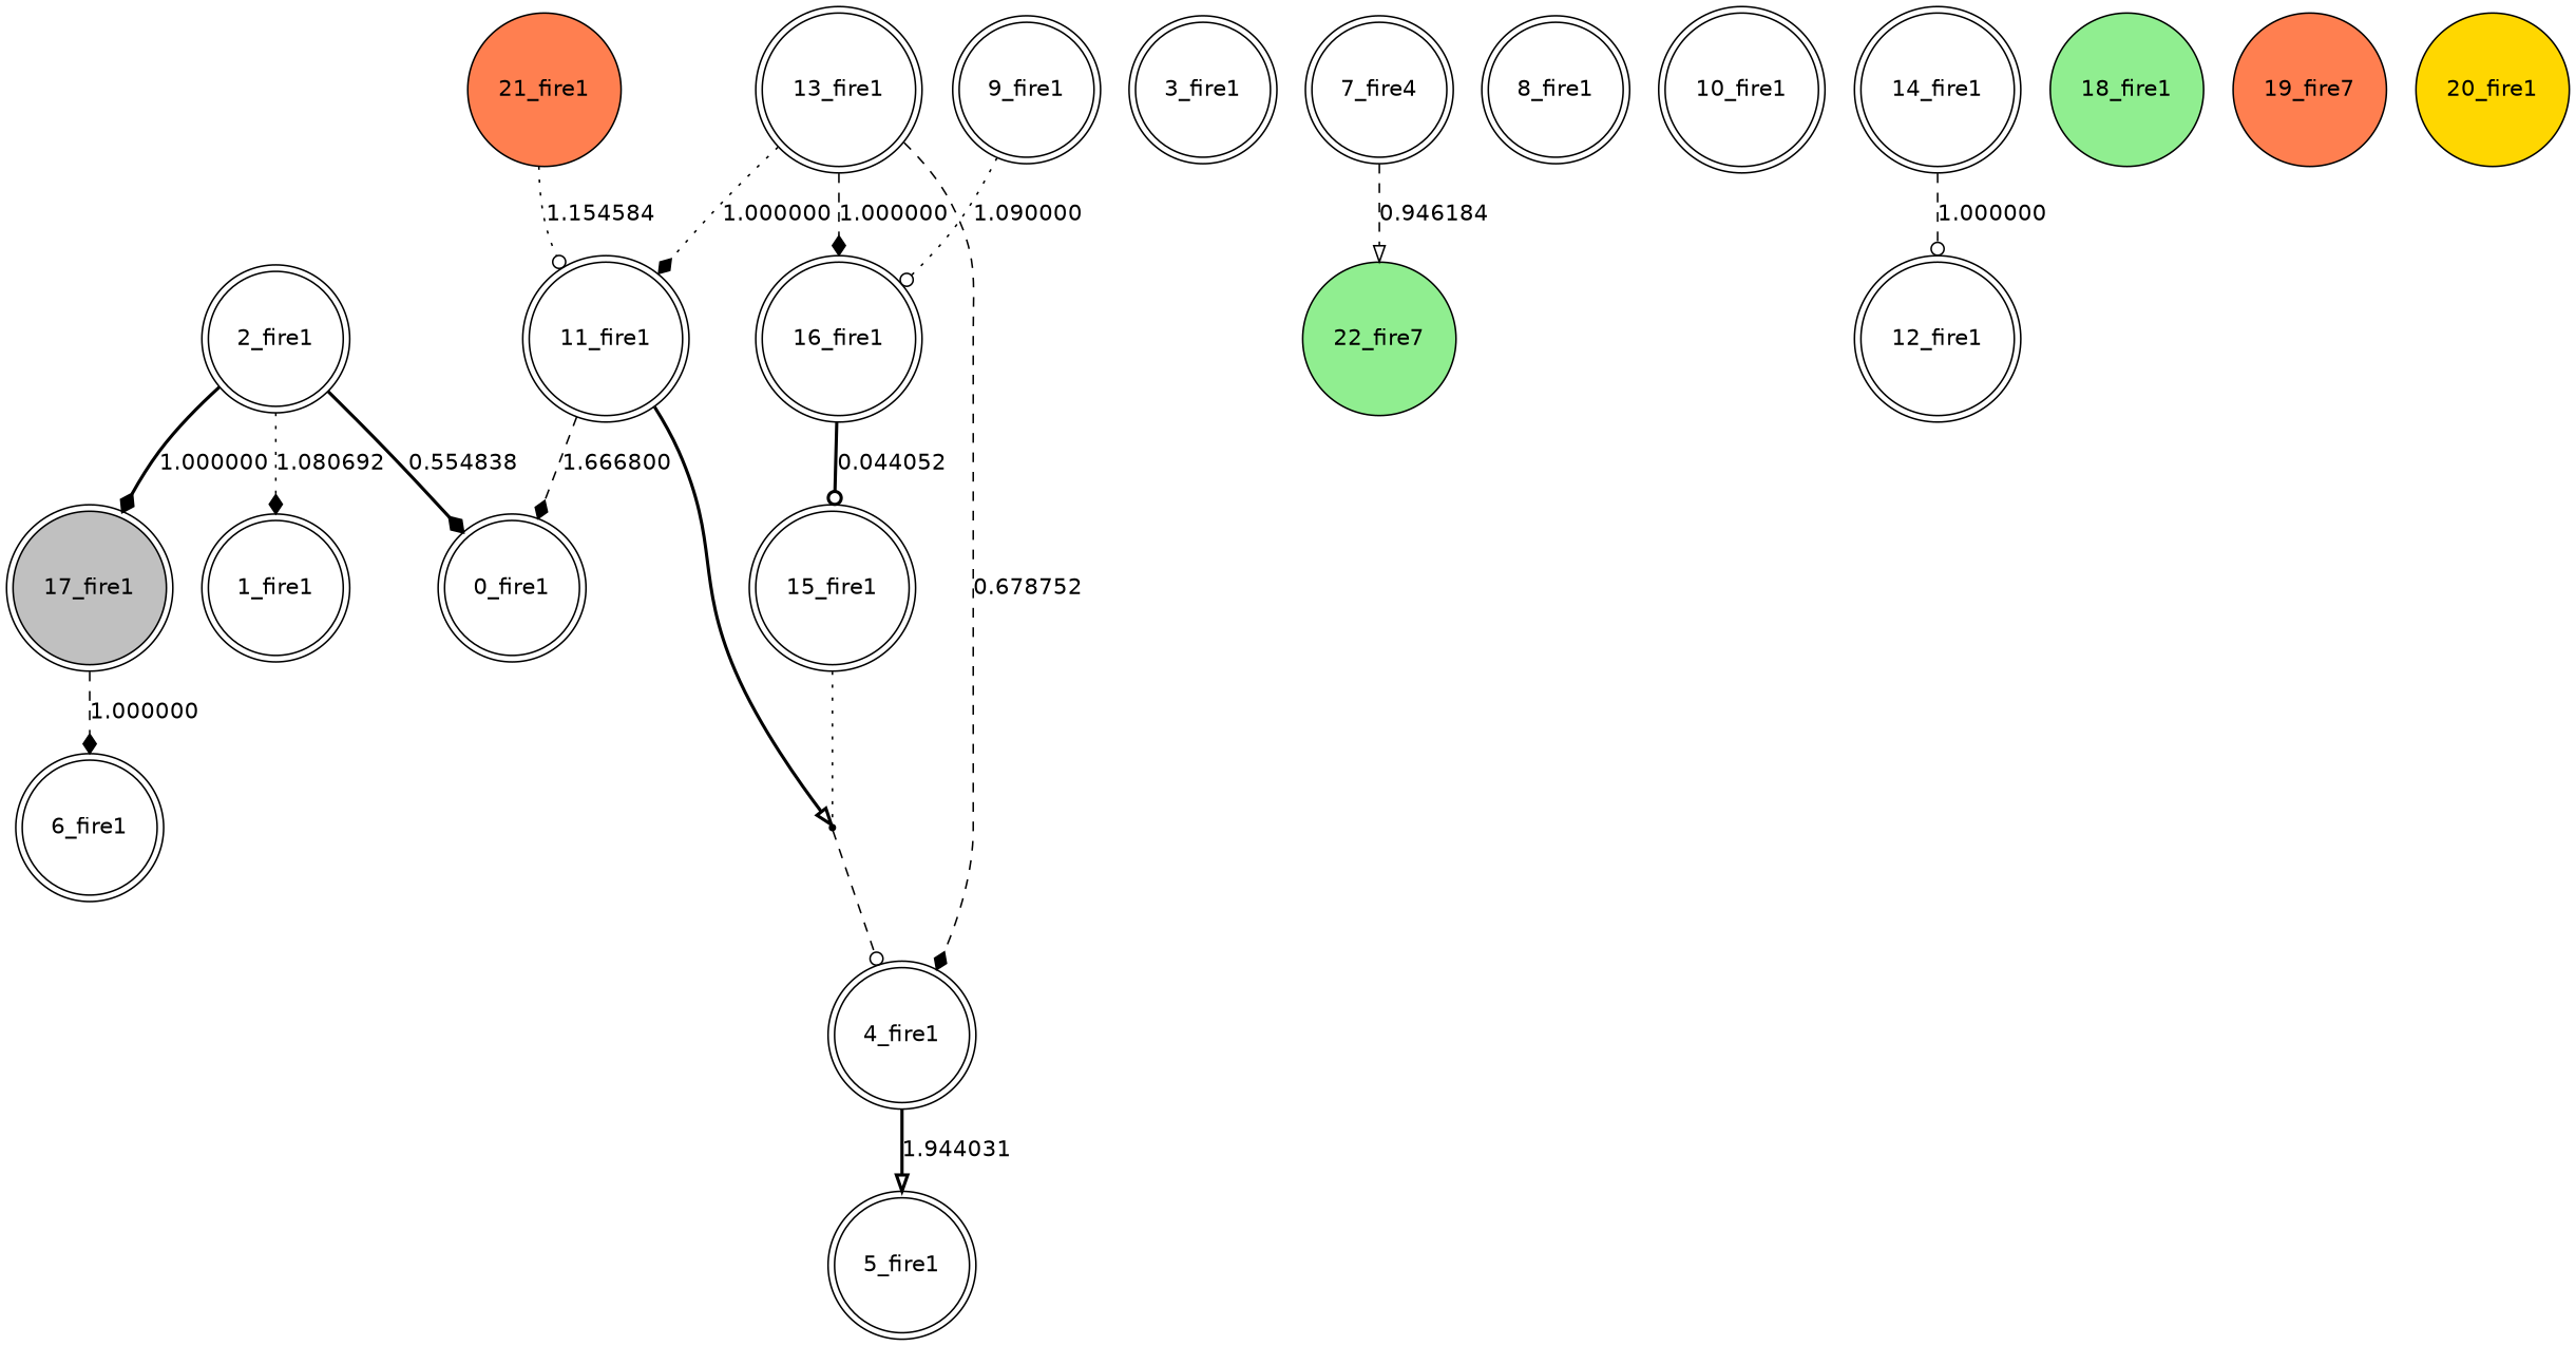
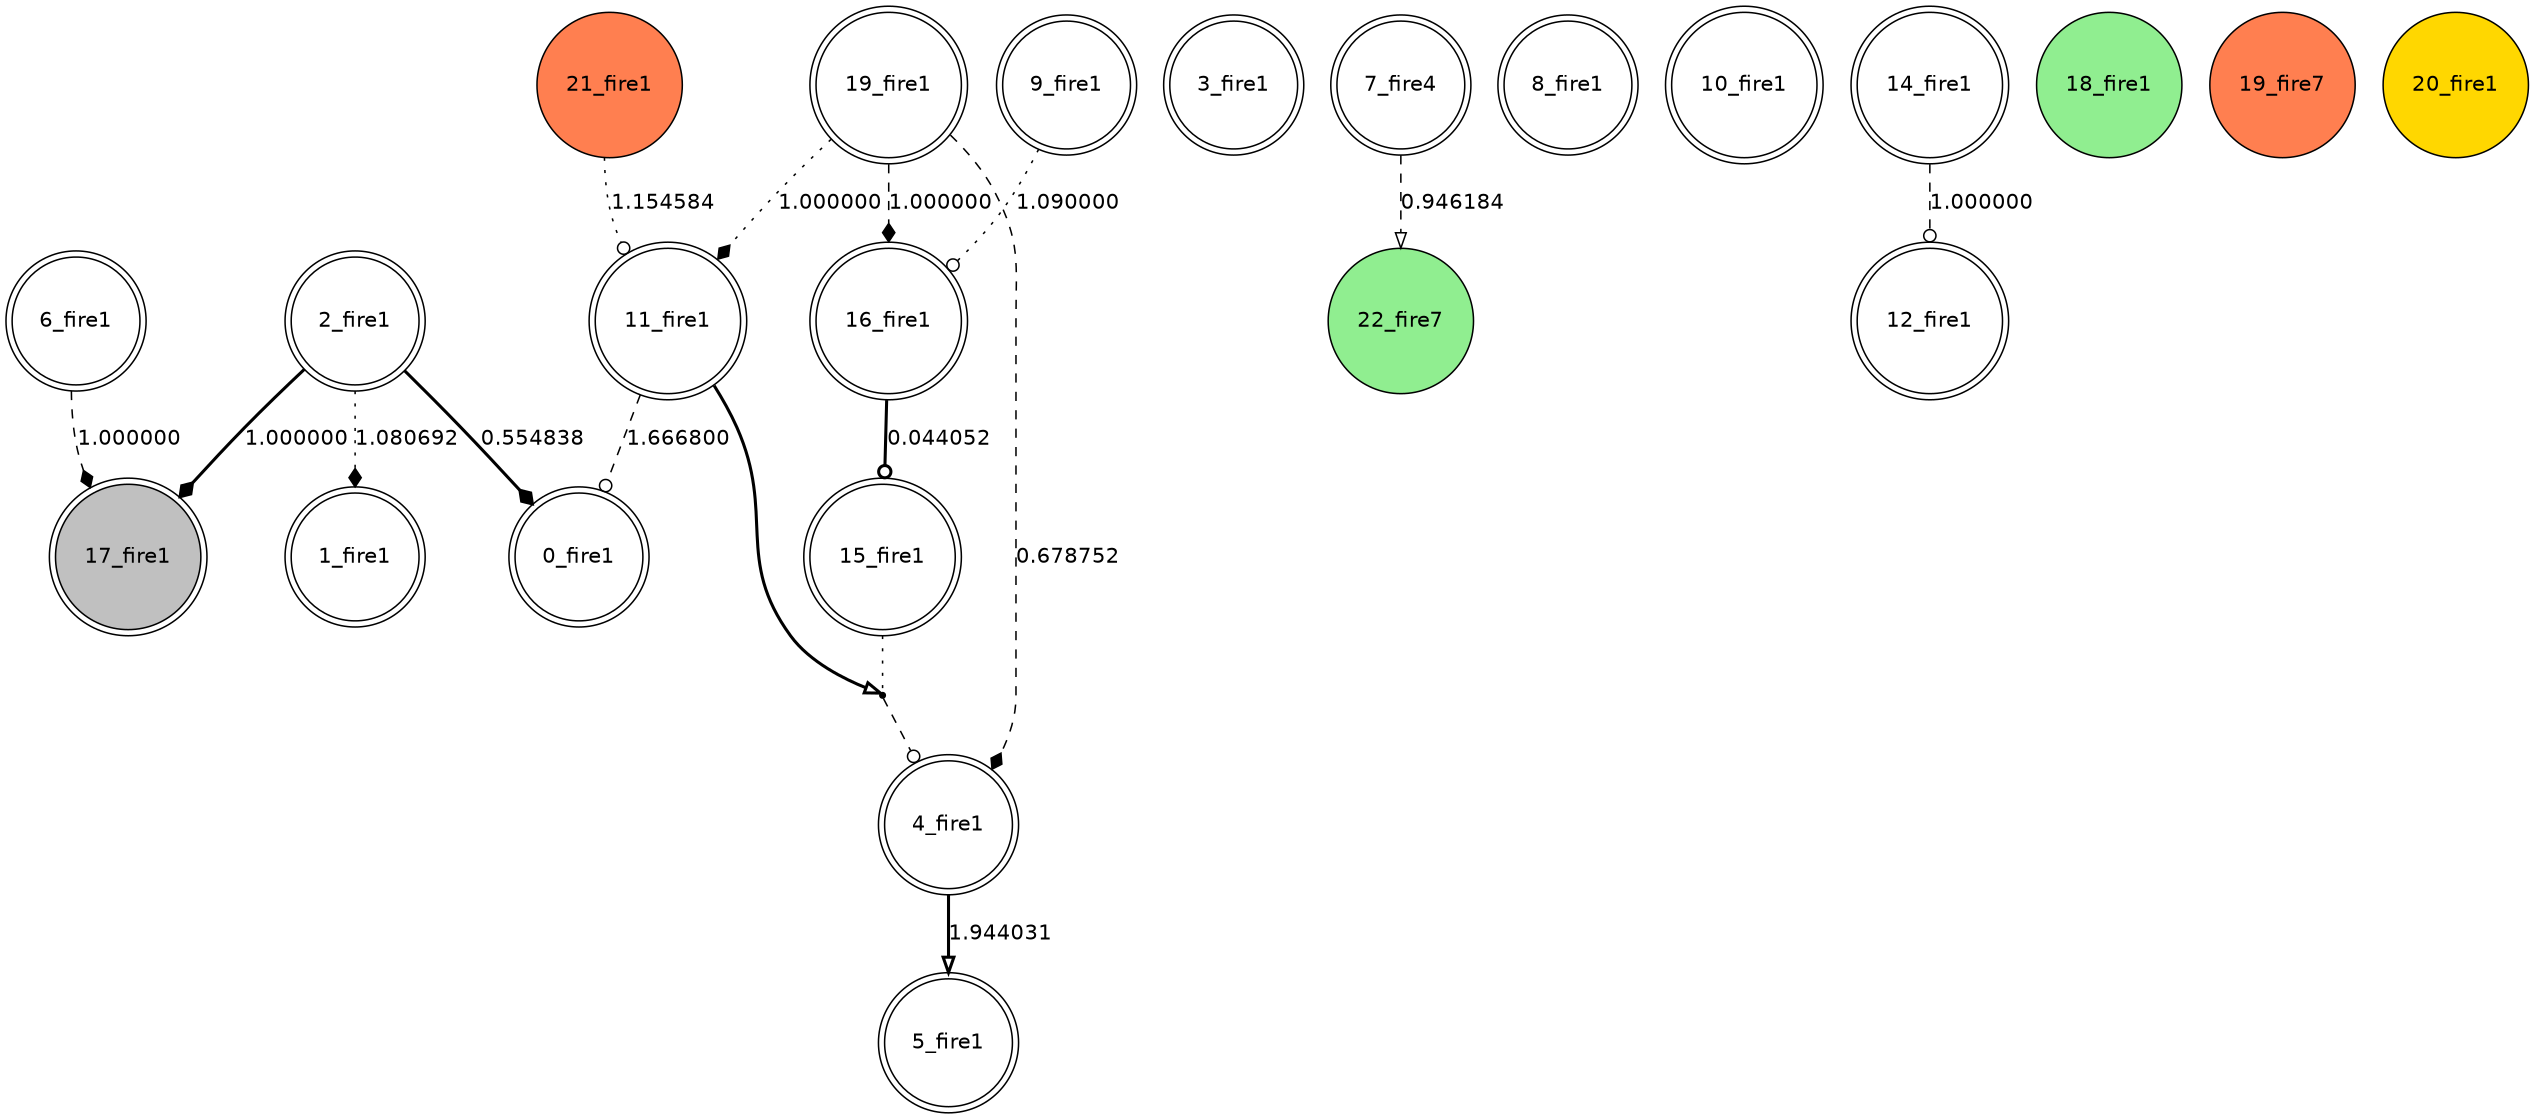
  digraph {
    fontname="DejaVu Sans"
    node [fontname="DejaVu Sans" shape=doublecircle]
    edge [arrowhead=diamond fontname="DejaVu Sans" style=dashed]
    n1 [label="0_fire1"]
    n2 [label="1_fire1"]
    n3 [label="2_fire1"]
    n4 [fillcolor=gray label="17_fire1" style=filled]
    n5 [label="3_fire1"]
    n6 [label="4_fire1"]
    n7 [label="5_fire1"]
    n8 [label="6_fire1"]
    n9 [label="7_fire4"]
    n10 [fillcolor=lightgreen label="22_fire7" shape=circle style=filled]
    n11 [label="8_fire1"]
    n12 [label="9_fire1"]
    n13 [label="16_fire1"]
    n14 [label="15_fire1"]
    n15 [label="10_fire1"]
    n16 [label="11_fire1"]
    23 [shape=point]
    n18 [label="12_fire1"]
-   n19 [label="13_fire1"]
+   n19 [label="19_fire1"]
    n20 [label="14_fire1"]
    n21 [fillcolor=lightgreen label="18_fire1" shape=circle style=filled]
    n22 [fillcolor=coral label="19_fire7" shape=circle style=filled]
    n23 [fillcolor=gold label="20_fire1" shape=circle style=filled]
    n24 [fillcolor=coral label="21_fire1" shape=circle style=filled]
    n3 -> n1 [label=0.554838 style=bold]
    n3 -> n2 [label=1.080692 style=dotted]
    n3 -> n4 [label=1.000000 style=bold]
    n6 -> n7 [arrowhead=onormal label=1.944031 style=bold]
-   n4 -> n8 [label=1.000000]
+   n8 -> n4 [label=1.000000]
    n9 -> n10 [arrowhead=onormal label=0.946184]
    n12 -> n13 [arrowhead=odot label=1.090000 style=dotted]
    n13 -> n14 [arrowhead=odot label=0.044052 style=bold]
    n14 -> 23 [dir=none style=dotted arrowhead=""]
-   n16 -> n1 [label=1.666800]
+   n16 -> n1 [arrowhead=odot label=1.666800]
    n16 -> 23 [arrowhead=onormal style=bold]
    23 -> n6 [arrowhead=odot]
    n19 -> n6 [label=0.678752]
    n19 -> n13 [label=1.000000]
    n19 -> n16 [label=1.000000 style=dotted]
    n20 -> n18 [arrowhead=odot label=1.000000]
    n24 -> n16 [arrowhead=odot label=1.154584 style=dotted]
  }
